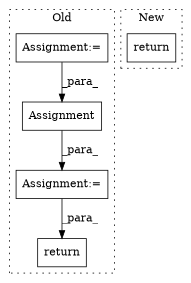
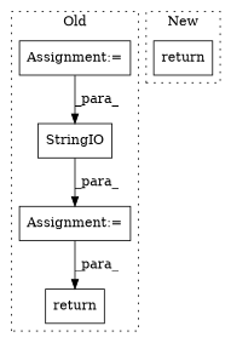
  digraph {
    node [a=41 l=7 shape=box]
-   n1 [a=32 l="9,1" label=Assignment s="22477,22490"]
+   n1 [a=32 l="9,1" label=StringIO s="22477,22490"]
    n2 [label=return s=22499]
    n3 [a=7 l=1 label="Assignment:=" s=22466]
    n4 [a=7 l=1 label="Assignment:=" s=628]
    n5 [label=return s=260]
    subgraph cluster_1 {
      label=Old
      style=dotted
      n1
      n2
      n3
      n4
    }
    subgraph cluster_2 {
      label=New
      style=dotted
      n5
    }
    n1 -> n3 [label=_para_]
    n3 -> n2 [label=_para_]
    n4 -> n1 [label=_para_]
  }
